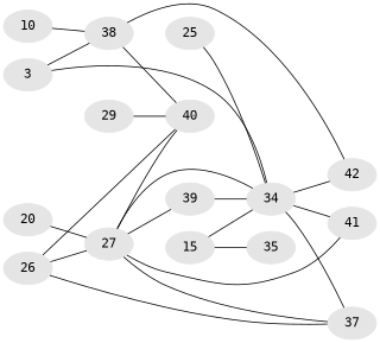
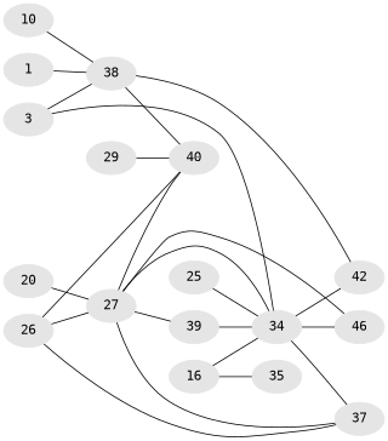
  graph {
    fontname="DejaVu Sans Mono"
    rankdir=LR
    node [color=gray90 fontname="DejaVu Sans Mono" style=filled]
    edge [fontname="DejaVu Sans Mono" weight=1.0]
+   1
    38
    40
    42
    3
    34
    37
-   41
+   41 [label=46]
    10
-   15
+   15 [label=16]
    35
    20
    27
    n14 [label=39]
    25
    26
    29
+   1 -- 38
    38 -- 40 [weight=2.0]
    38 -- 42
    3 -- 38
    3 -- 34
    34 -- 42 [weight=2.0]
    34 -- 37 [weight=2.0]
    34 -- 41 [weight=2.0]
    10 -- 38
    15 -- 34 [weight=2.0]
    15 -- 35
    20 -- 27
    27 -- 40
    27 -- 34 [weight=2.0]
    27 -- 37 [weight=3.0]
    27 -- 41
    27 -- n14
    n14 -- 34 [weight=3.0]
    25 -- 34
    26 -- 40
    26 -- 37
    26 -- 27
    29 -- 40 [weight=3.0]
  }
